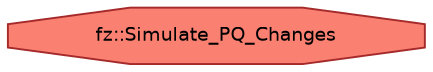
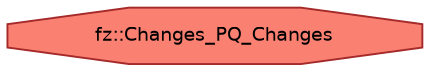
  digraph {
    rankdir=LR
-   n1 [color=brown fillcolor=salmon fontname=Helvetica fontsize=10 height=0.2 label="fz::Simulate_PQ_Changes" shape=octagon style=filled width=0.4]
+   n1 [color=brown fillcolor=salmon fontname=Helvetica fontsize=10 height=0.2 label="fz::Changes_PQ_Changes" shape=octagon style=filled width=0.4]
  }
